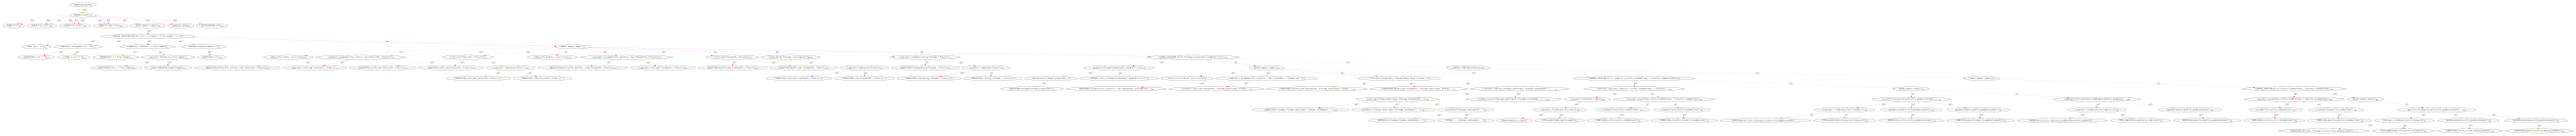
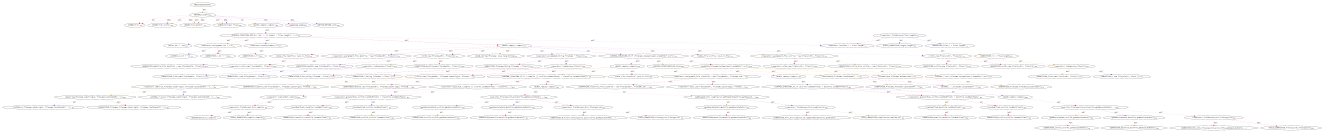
  digraph {
    fontname="Source Code Pro"
    node [fontname="Source Code Pro"]
    edge [arrowhead=diamond color=darkorange fontname="Source Code Pro" style=dotted]
    n1 [label=<(METHOD,scanDir)<SUB>670</SUB>>]
    n2 [label=<(PARAM,this)<SUB>670</SUB>>]
    n3 [label=<(PARAM,File srcDir)<SUB>670</SUB>>]
    n4 [label=<(PARAM,File destDir)<SUB>670</SUB>>]
    n5 [label=<(PARAM,String[] files)<SUB>670</SUB>>]
    n6 [label=<(BLOCK,&lt;empty&gt;,&lt;empty&gt;)<SUB>670</SUB>>]
    n7 [label=<(MODIFIER,VIRTUAL)>]
    n8 [label=<(METHOD_RETURN,void)<SUB>670</SUB>>]
    n9 [label=<(CONTROL_STRUCTURE,FOR,for (int i = 0; Some(i &lt; files.length); i++))<SUB>671</SUB>>]
    n10 [label=<(MODIFIER,PRIVATE)>]
    n11 [label=<(LOCAL,int i: int)<SUB>671</SUB>>]
    n12 [label=<(&lt;operator&gt;.assignment,int i = 0)<SUB>671</SUB>>]
    n13 [label=<(&lt;operator&gt;.lessThan,i &lt; files.length)<SUB>671</SUB>>]
    n14 [label=<(&lt;operator&gt;.postIncrement,i++)<SUB>671</SUB>>]
    n15 [label=<(BLOCK,&lt;empty&gt;,&lt;empty&gt;)<SUB>671</SUB>>]
    n16 [label=<(IDENTIFIER,i,int i = 0)<SUB>671</SUB>>]
    n17 [label=<(LITERAL,0,int i = 0)<SUB>671</SUB>>]
    n18 [label=<(IDENTIFIER,i,i &lt; files.length)<SUB>671</SUB>>]
    n19 [label=<(&lt;operator&gt;.fieldAccess,files.length)<SUB>671</SUB>>]
    n20 [label=<(IDENTIFIER,i,i++)<SUB>671</SUB>>]
    n21 [label=<(LOCAL,File srcFile: java.io.File)<SUB>672</SUB>>]
    n22 [label=<(&lt;operator&gt;.assignment,File srcFile = new File(srcDir, files[i]))<SUB>672</SUB>>]
    n23 [label=<(&lt;init&gt;,new File(srcDir, files[i]))<SUB>672</SUB>>]
    n24 [label=<(LOCAL,File destFile: java.io.File)<SUB>673</SUB>>]
    n25 [label=<(&lt;operator&gt;.assignment,File destFile = new File(destDir, files[i]))<SUB>673</SUB>>]
    n26 [label=<(&lt;init&gt;,new File(destDir, files[i]))<SUB>673</SUB>>]
    n27 [label=<(LOCAL,String filename: java.lang.String)<SUB>674</SUB>>]
    n28 [label=<(&lt;operator&gt;.assignment,String filename = files[i])<SUB>674</SUB>>]
    n29 [label=<(CONTROL_STRUCTURE,IF,if (filename.toLowerCase().endsWith(&quot;.nrx&quot;)))<SUB>679</SUB>>]
    n30 [label=<(IDENTIFIER,files,i &lt; files.length)<SUB>678</SUB>>]
    n31 [label=<(FIELD_IDENTIFIER,length,length)<SUB>671</SUB>>]
    n32 [label=<(IDENTIFIER,srcFile,File srcFile = new File(srcDir, files[i]))<SUB>672</SUB>>]
    n33 [label=<(&lt;operator&gt;.alloc,new File(srcDir, files[i]))<SUB>672</SUB>>]
    n34 [label=<(IDENTIFIER,srcFile,new File(srcDir, files[i]))<SUB>672</SUB>>]
    n35 [label=<(IDENTIFIER,srcDir,new File(srcDir, files[i]))<SUB>672</SUB>>]
    n36 [label=<(&lt;operator&gt;.indexAccess,files[i])<SUB>672</SUB>>]
    n37 [label=<(IDENTIFIER,destFile,File destFile = new File(destDir, files[i]))<SUB>673</SUB>>]
    n38 [label=<(&lt;operator&gt;.alloc,new File(destDir, files[i]))<SUB>673</SUB>>]
    n39 [label=<(IDENTIFIER,destFile,new File(destDir, files[i]))<SUB>673</SUB>>]
    n40 [label=<(IDENTIFIER,destDir,new File(destDir, files[i]))<SUB>673</SUB>>]
    n41 [label=<(&lt;operator&gt;.indexAccess,files[i])<SUB>673</SUB>>]
    n42 [label=<(IDENTIFIER,filename,String filename = files[i])<SUB>674</SUB>>]
    n43 [label=<(&lt;operator&gt;.indexAccess,files[i])<SUB>674</SUB>>]
    n44 [label=<(endsWith,filename.toLowerCase().endsWith(&quot;.nrx&quot;))<SUB>679</SUB>>]
    n45 [label=<(BLOCK,&lt;empty&gt;,&lt;empty&gt;)<SUB>679</SUB>>]
    n46 [label=<(CONTROL_STRUCTURE,ELSE,else)<SUB>688</SUB>>]
    n47 [label=<(IDENTIFIER,files,new File(srcDir, files[i]))<SUB>672</SUB>>]
    n48 [label=<(IDENTIFIER,i,new File(srcDir, files[i]))<SUB>672</SUB>>]
    n49 [label=<(IDENTIFIER,files,new File(destDir, files[i]))<SUB>673</SUB>>]
    n50 [label=<(IDENTIFIER,i,new File(destDir, files[i]))<SUB>673</SUB>>]
    n51 [label=<(IDENTIFIER,files,String filename = files[i])<SUB>674</SUB>>]
    n52 [label=<(IDENTIFIER,i,String filename = files[i])<SUB>674</SUB>>]
    n53 [label=<(toLowerCase,filename.toLowerCase())<SUB>679</SUB>>]
    n54 [label=<(LITERAL,&quot;.nrx&quot;,filename.toLowerCase().endsWith(&quot;.nrx&quot;))<SUB>679</SUB>>]
    n55 [label=<(LOCAL,File classFile: java.io.File)<SUB>680</SUB>>]
    n56 [label=<(&lt;operator&gt;.assignment,File classFile = new File(destDir, filename.sub...)<SUB>680</SUB>>]
    n57 [label=<(&lt;init&gt;,new File(destDir, filename.substring(0, filenam...)<SUB>681</SUB>>]
    n58 [label=<(CONTROL_STRUCTURE,IF,if (!compile || srcFile.lastModified() &gt; classFile.lastModified()))<SUB>684</SUB>>]
    n59 [label=<(BLOCK,&lt;empty&gt;,&lt;empty&gt;)<SUB>688</SUB>>]
    n60 [label=<(IDENTIFIER,filename,filename.toLowerCase())<SUB>679</SUB>>]
    n61 [label=<(IDENTIFIER,classFile,File classFile = new File(destDir, filename.sub...)<SUB>680</SUB>>]
    n62 [label=<(&lt;operator&gt;.alloc,new File(destDir, filename.substring(0, filenam...)<SUB>681</SUB>>]
    n63 [label=<(IDENTIFIER,classFile,new File(destDir, filename.substring(0, filenam...)<SUB>680</SUB>>]
    n64 [label=<(IDENTIFIER,destDir,new File(destDir, filename.substring(0, filenam...)<SUB>681</SUB>>]
    n65 [label=<(&lt;operator&gt;.addition,filename.substring(0, filename.lastIndexOf('.')...)<SUB>682</SUB>>]
    n66 [label=<(&lt;operator&gt;.logicalOr,!compile || srcFile.lastModified() &gt; classFile....)<SUB>684</SUB>>]
    n67 [label=<(BLOCK,&lt;empty&gt;,&lt;empty&gt;)<SUB>684</SUB>>]
    n68 [label=<(substring,filename.substring(0, filename.lastIndexOf('.')))<SUB>682</SUB>>]
    n69 [label=<(LITERAL,&quot;.class&quot;,filename.substring(0, filename.lastIndexOf('.')...)<SUB>682</SUB>>]
    n70 [label=<(IDENTIFIER,filename,filename.substring(0, filename.lastIndexOf('.')))<SUB>682</SUB>>]
    n71 [label=<(LITERAL,0,filename.substring(0, filename.lastIndexOf('.')))<SUB>682</SUB>>]
    n72 [label=<(lastIndexOf,filename.lastIndexOf('.'))<SUB>682</SUB>>]
    n73 [label=<(IDENTIFIER,filename,filename.lastIndexOf('.'))<SUB>682</SUB>>]
    n74 [label=<(LITERAL,'.',filename.lastIndexOf('.'))<SUB>682</SUB>>]
    n75 [label=<(&lt;operator&gt;.logicalNot,!compile)<SUB>684</SUB>>]
    n76 [label=<(&lt;operator&gt;.greaterThan,srcFile.lastModified() &gt; classFile.lastModified())<SUB>684</SUB>>]
    n77 [label=<(put,this.filecopyList.put(srcFile.getAbsolutePath()...)<SUB>685</SUB>>]
    n78 [label=<(addElement,this.compileList.addElement(destFile.getAbsolut...)<SUB>686</SUB>>]
    n79 [label=<(&lt;operator&gt;.fieldAccess,this.compile)<SUB>684</SUB>>]
    n80 [label=<(lastModified,srcFile.lastModified())<SUB>684</SUB>>]
    n81 [label=<(lastModified,classFile.lastModified())<SUB>684</SUB>>]
    n82 [label=<(IDENTIFIER,this,!compile)>]
    n83 [label=<(FIELD_IDENTIFIER,compile,compile)<SUB>684</SUB>>]
    n84 [label=<(IDENTIFIER,srcFile,srcFile.lastModified())<SUB>684</SUB>>]
    n85 [label=<(IDENTIFIER,classFile,classFile.lastModified())<SUB>684</SUB>>]
    n86 [label=<(&lt;operator&gt;.fieldAccess,this.filecopyList)<SUB>685</SUB>>]
    n87 [label=<(getAbsolutePath,srcFile.getAbsolutePath())<SUB>685</SUB>>]
    n88 [label=<(getAbsolutePath,destFile.getAbsolutePath())<SUB>685</SUB>>]
    n89 [label=<(&lt;operator&gt;.fieldAccess,this.compileList)<SUB>686</SUB>>]
    n90 [label=<(getAbsolutePath,destFile.getAbsolutePath())<SUB>686</SUB>>]
    n91 [label=<(IDENTIFIER,this,this.filecopyList.put(srcFile.getAbsolutePath()...)>]
    n92 [label=<(FIELD_IDENTIFIER,filecopyList,filecopyList)<SUB>685</SUB>>]
    n93 [label=<(IDENTIFIER,srcFile,srcFile.getAbsolutePath())<SUB>685</SUB>>]
    n94 [label=<(IDENTIFIER,destFile,destFile.getAbsolutePath())<SUB>685</SUB>>]
    n95 [label=<(IDENTIFIER,this,this.compileList.addElement(destFile.getAbsolut...)>]
    n96 [label=<(FIELD_IDENTIFIER,compileList,compileList)<SUB>686</SUB>>]
    n97 [label=<(IDENTIFIER,destFile,destFile.getAbsolutePath())<SUB>686</SUB>>]
    n98 [label=<(CONTROL_STRUCTURE,IF,if (srcFile.lastModified() &gt; destFile.lastModified()))<SUB>689</SUB>>]
    n99 [label=<(&lt;operator&gt;.greaterThan,srcFile.lastModified() &gt; destFile.lastModified())<SUB>689</SUB>>]
    n100 [label=<(BLOCK,&lt;empty&gt;,&lt;empty&gt;)<SUB>689</SUB>>]
    n101 [label=<(lastModified,srcFile.lastModified())<SUB>689</SUB>>]
    n102 [label=<(lastModified,destFile.lastModified())<SUB>689</SUB>>]
    n103 [label=<(put,this.filecopyList.put(srcFile.getAbsolutePath()...)<SUB>690</SUB>>]
    n104 [label=<(IDENTIFIER,srcFile,srcFile.lastModified())<SUB>689</SUB>>]
    n105 [label=<(IDENTIFIER,destFile,destFile.lastModified())<SUB>689</SUB>>]
    n106 [label=<(&lt;operator&gt;.fieldAccess,this.filecopyList)<SUB>690</SUB>>]
    n107 [label=<(getAbsolutePath,srcFile.getAbsolutePath())<SUB>690</SUB>>]
    n108 [label=<(getAbsolutePath,destFile.getAbsolutePath())<SUB>690</SUB>>]
    n109 [label=<(IDENTIFIER,this,this.filecopyList.put(srcFile.getAbsolutePath()...)>]
    n110 [label=<(FIELD_IDENTIFIER,filecopyList,filecopyList)<SUB>690</SUB>>]
    n111 [label=<(IDENTIFIER,srcFile,srcFile.getAbsolutePath())<SUB>690</SUB>>]
    n112 [label=<(IDENTIFIER,destFile,destFile.getAbsolutePath())<SUB>690</SUB>>]
    n1 -> n2 [arrowhead=dot color=red label="AST: "]
    n1 -> n2 [arrowhead=dot color=red label="DDG: "]
    n1 -> n3 [arrowhead=vee color=purple label="AST: "]
    n1 -> n3 [label="DDG: " style=dashed]
    n1 -> n4 [label="AST: "]
    n1 -> n4 [arrowhead=vee color=deeppink label="DDG: " style=dashed]
    n1 -> n5 [label="AST: "]
    n1 -> n5 [color=purple label="DDG: " style=dashed]
    n1 -> n6 [label="AST: "]
    n1 -> n7 [arrowhead=dot color=deeppink label="AST: " style=dashed]
    n1 -> n8 [arrowhead=vee color=purple label="DDG: " style=dashed]
    n6 -> n9 [color=deeppink label="AST: " style=dashed]
    n9 -> n11 [color=purple label="AST: "]
    n9 -> n12 [label="AST: " style=dashed]
    n9 -> n13 [color=purple label="AST: "]
    n9 -> n14 [arrowhead=dot color=purple label="AST: "]
    n9 -> n15 [arrowhead=dot color=red label="AST: " style=dashed]
    n10 -> n1 [arrowhead=dot label="AST: "]
    n12 -> n16 [color=red label="AST: " style=dashed]
-   n12 -> n17 [label="AST: " style=dashed]
+   n12 -> n17 [color=purple label="AST: " style=dashed]
    n13 -> n18 [label="AST: "]
-   n13 -> n19 [arrowhead=vee color=deeppink label="AST: " style=dashed]
+   n19 -> n13 [arrowhead=vee color=deeppink label="AST: " style=dashed]
    n14 -> n20 [arrowhead=dot color=deeppink label="AST: "]
    n15 -> n21 [arrowhead=dot color=purple label="AST: "]
    n15 -> n22 [arrowhead=dot label="AST: "]
    n15 -> n23 [arrowhead=vee color=purple label="AST: "]
    n15 -> n24 [color=red label="AST: "]
    n15 -> n25 [arrowhead=dot color=purple label="AST: " style=dashed]
    n15 -> n26 [arrowhead=dot color=red label="AST: "]
    n15 -> n27 [label="AST: " style=dashed]
    n15 -> n28 [arrowhead=dot color=purple label="AST: "]
    n15 -> n29 [arrowhead=dot color=purple label="AST: " style=dashed]
    n19 -> n30 [arrowhead=dot color=purple label="AST: " style=dashed]
    n19 -> n31 [color=purple label="AST: " style=dashed]
    n22 -> n32 [label="AST: "]
    n22 -> n33 [color=red label="AST: " style=dashed]
    n23 -> n34 [arrowhead=dot color=red label="AST: "]
    n23 -> n35 [color=deeppink label="AST: " style=dashed]
    n23 -> n36 [label="AST: " style=dashed]
    n25 -> n37 [arrowhead=dot color=deeppink label="AST: "]
    n25 -> n38 [color=red label="AST: "]
    n26 -> n39 [arrowhead=vee color=red label="AST: "]
    n26 -> n40 [arrowhead=vee color=deeppink label="AST: " style=dashed]
    n26 -> n41 [arrowhead=vee label="AST: "]
    n28 -> n42 [color=deeppink label="AST: " style=dashed]
    n28 -> n43 [color=purple label="AST: "]
    n29 -> n44 [color=red label="AST: "]
    n29 -> n45 [color=purple label="AST: " style=dashed]
    n29 -> n46 [arrowhead=vee label="AST: "]
    n36 -> n47 [arrowhead=dot label="AST: "]
    n36 -> n48 [color=purple label="AST: "]
    n41 -> n49 [color=purple label="AST: " style=dashed]
    n41 -> n50 [arrowhead=vee color=purple label="AST: "]
    n43 -> n51 [arrowhead=dot color=red label="AST: " style=dashed]
    n43 -> n52 [color=purple label="AST: "]
    n44 -> n53 [arrowhead=vee label="AST: " style=dashed]
    n44 -> n54 [arrowhead=dot label="AST: " style=dashed]
    n45 -> n55 [arrowhead=dot color=red label="AST: "]
    n45 -> n56 [arrowhead=vee label="AST: "]
    n45 -> n57 [arrowhead=vee color=red label="AST: " style=dashed]
    n45 -> n58 [arrowhead=vee label="AST: "]
    n46 -> n59 [arrowhead=vee color=deeppink label="AST: "]
    n53 -> n60 [label="AST: " style=dashed]
    n56 -> n61 [arrowhead=dot color=red label="AST: " style=dashed]
    n56 -> n62 [color=deeppink label="AST: "]
    n57 -> n63 [label="AST: " style=dashed]
    n57 -> n64 [arrowhead=dot color=deeppink label="AST: "]
    n57 -> n65 [arrowhead=vee label="AST: "]
    n58 -> n66 [color=deeppink label="AST: " style=dashed]
    n58 -> n67 [color=deeppink label="AST: "]
    n59 -> n98 [arrowhead=dot color=purple label="AST: "]
    n65 -> n68 [arrowhead=dot label="AST: " style=dashed]
    n65 -> n69 [arrowhead=vee color=purple label="AST: "]
    n66 -> n75 [color=red label="AST: "]
    n66 -> n76 [arrowhead=dot color=purple label="AST: "]
    n67 -> n77 [arrowhead=vee color=red label="AST: "]
    n67 -> n78 [arrowhead=vee color=deeppink label="AST: "]
    n68 -> n70 [color=red label="AST: " style=dashed]
    n68 -> n71 [color=purple label="AST: "]
-   n68 -> n72 [arrowhead=vee label="AST: " style=dashed]
+   n46 -> n72 [arrowhead=vee label="AST: " style=dashed]
    n72 -> n73 [label="AST: "]
    n72 -> n74 [arrowhead=dot color=deeppink label="AST: " style=dashed]
    n75 -> n79 [arrowhead=dot color=deeppink label="AST: " style=dashed]
    n76 -> n80 [arrowhead=dot color=purple label="AST: " style=dashed]
    n76 -> n81 [arrowhead=dot color=deeppink label="AST: "]
    n77 -> n86 [color=red label="AST: " style=dashed]
    n77 -> n87 [arrowhead=vee color=purple label="AST: "]
    n77 -> n88 [arrowhead=vee color=purple label="AST: " style=dashed]
    n78 -> n89 [arrowhead=vee color=purple label="AST: " style=dashed]
    n78 -> n90 [label="AST: " style=dashed]
    n79 -> n82 [arrowhead=dot color=red label="AST: "]
    n79 -> n83 [arrowhead=vee color=purple label="AST: "]
    n80 -> n84 [label="AST: "]
    n81 -> n85 [arrowhead=dot color=red label="AST: "]
    n86 -> n91 [arrowhead=vee color=purple label="AST: " style=dashed]
    n86 -> n92 [arrowhead=vee color=deeppink label="AST: "]
    n87 -> n93 [label="AST: "]
    n88 -> n94 [arrowhead=vee color=red label="AST: "]
    n89 -> n95 [arrowhead=vee color=deeppink label="AST: " style=dashed]
    n89 -> n96 [arrowhead=dot label="AST: " style=dashed]
    n90 -> n97 [color=deeppink label="AST: "]
    n98 -> n99 [arrowhead=dot color=red label="AST: " style=dashed]
    n98 -> n100 [arrowhead=vee color=purple label="AST: " style=dashed]
    n99 -> n101 [arrowhead=dot color=red label="AST: " style=dashed]
    n99 -> n102 [arrowhead=dot label="AST: "]
    n100 -> n103 [color=red label="AST: "]
    n101 -> n104 [color=red label="AST: " style=dashed]
    n102 -> n105 [color=deeppink label="AST: "]
    n103 -> n106 [arrowhead=vee color=red label="AST: "]
    n103 -> n107 [arrowhead=vee label="AST: " style=dashed]
    n103 -> n108 [arrowhead=dot color=purple label="AST: " style=dashed]
    n106 -> n109 [arrowhead=dot color=deeppink label="AST: " style=dashed]
    n106 -> n110 [color=deeppink label="AST: " style=dashed]
    n107 -> n111 [arrowhead=dot color=deeppink label="AST: "]
    n108 -> n112 [arrowhead=dot label="AST: "]
  }
